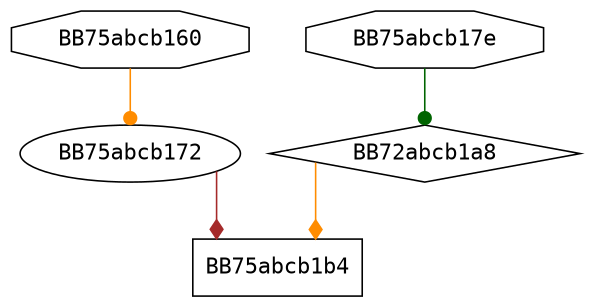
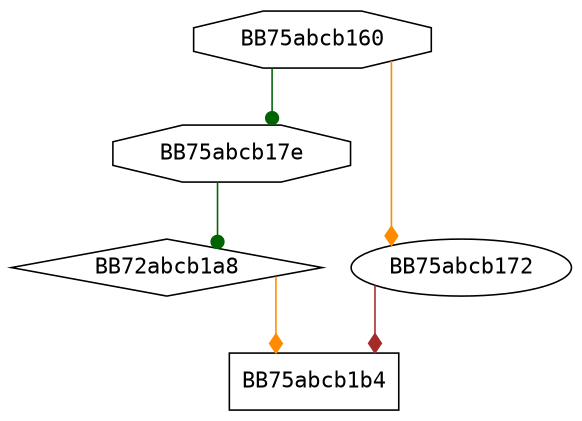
  digraph {
    fontname="DejaVu Sans Mono"
    splines=ortho
    node [fontname="DejaVu Sans Mono" shape=octagon]
    edge [arrowhead=dot color=darkgreen fontname="DejaVu Sans Mono"]
    BB75abcb160
    BB75abcb17e
    BB75abcb172 [shape=ellipse]
    n4 [label=BB72abcb1a8 shape=diamond]
    BB75abcb1b4 [shape=box]
-   BB75abcb160 -> BB75abcb172 [color=darkorange]
+   BB75abcb160 -> BB75abcb17e
+   BB75abcb160 -> BB75abcb172 [arrowhead=diamond color=darkorange]
    BB75abcb17e -> n4
    BB75abcb172 -> BB75abcb1b4 [arrowhead=diamond color=brown]
    n4 -> BB75abcb1b4 [arrowhead=diamond color=darkorange]
  }
